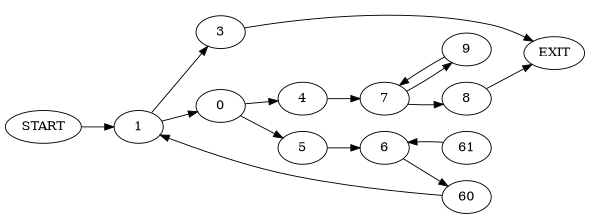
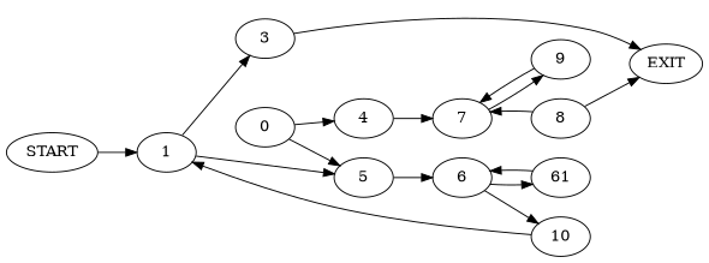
  digraph {
    rankdir=LR
    n1 [label=START]
    1
    n3 [label=0]
    3
    n5 [label=EXIT]
    4
    5
    7
    6
    8
    9
-   10 [label=60]
+   10
    n13 [label=61]
    n1 -> 1
-   1 -> n3
+   1 -> 5
    1 -> 3
    n3 -> 4
    n3 -> 5
    3 -> n5
    4 -> 7
    5 -> 6
-   7 -> 8
+   8 -> 7
    7 -> 9
    6 -> 10
+   6 -> n13
    8 -> n5
    9 -> 7
    10 -> 1
    n13 -> 6
  }
